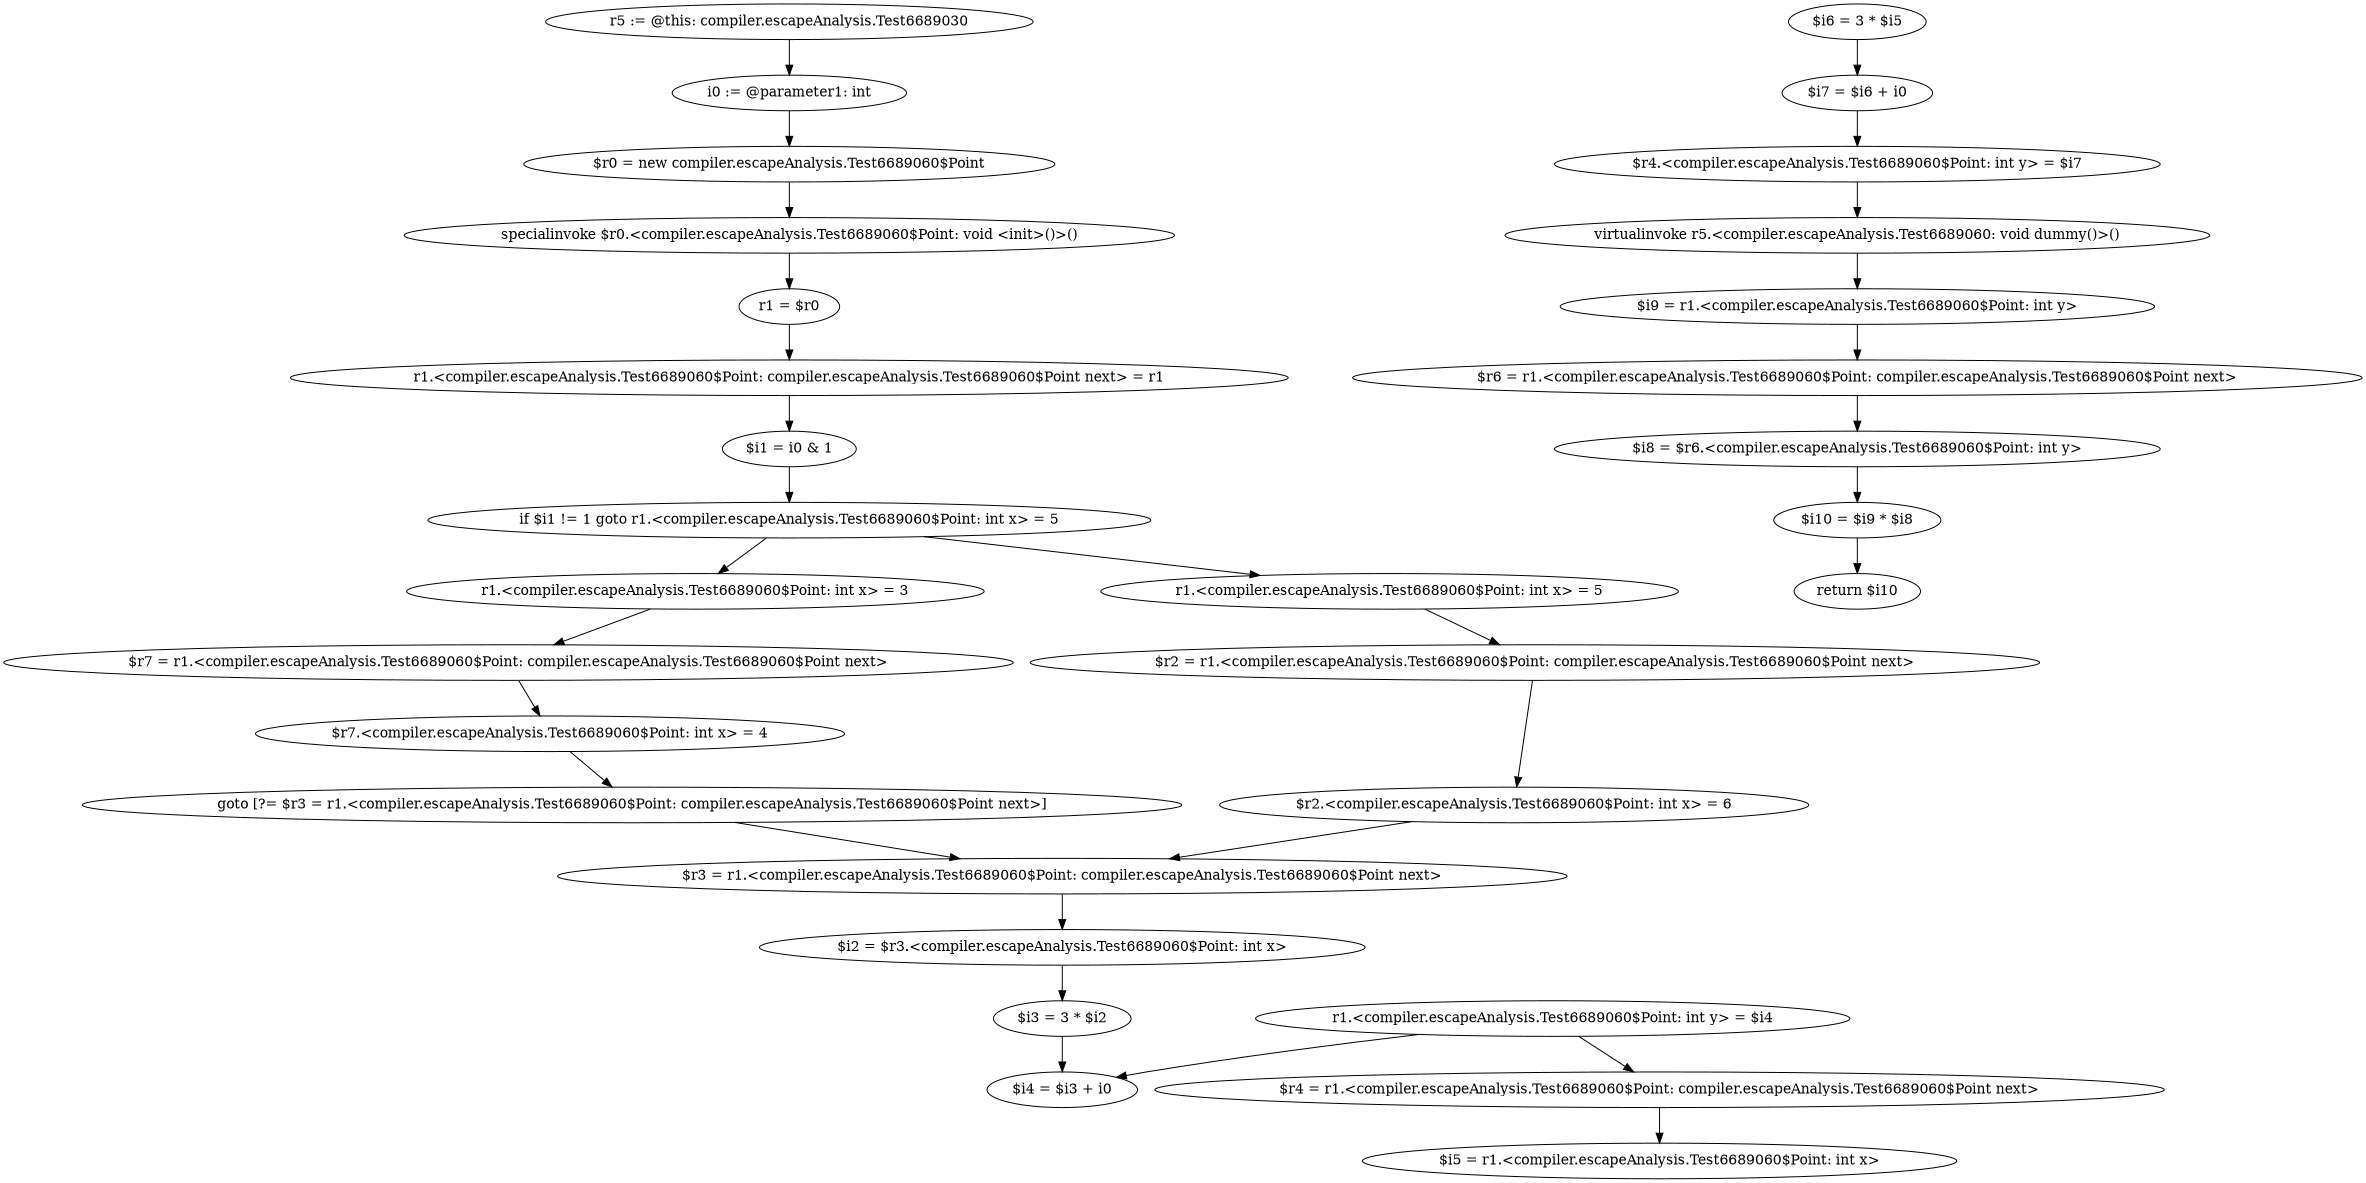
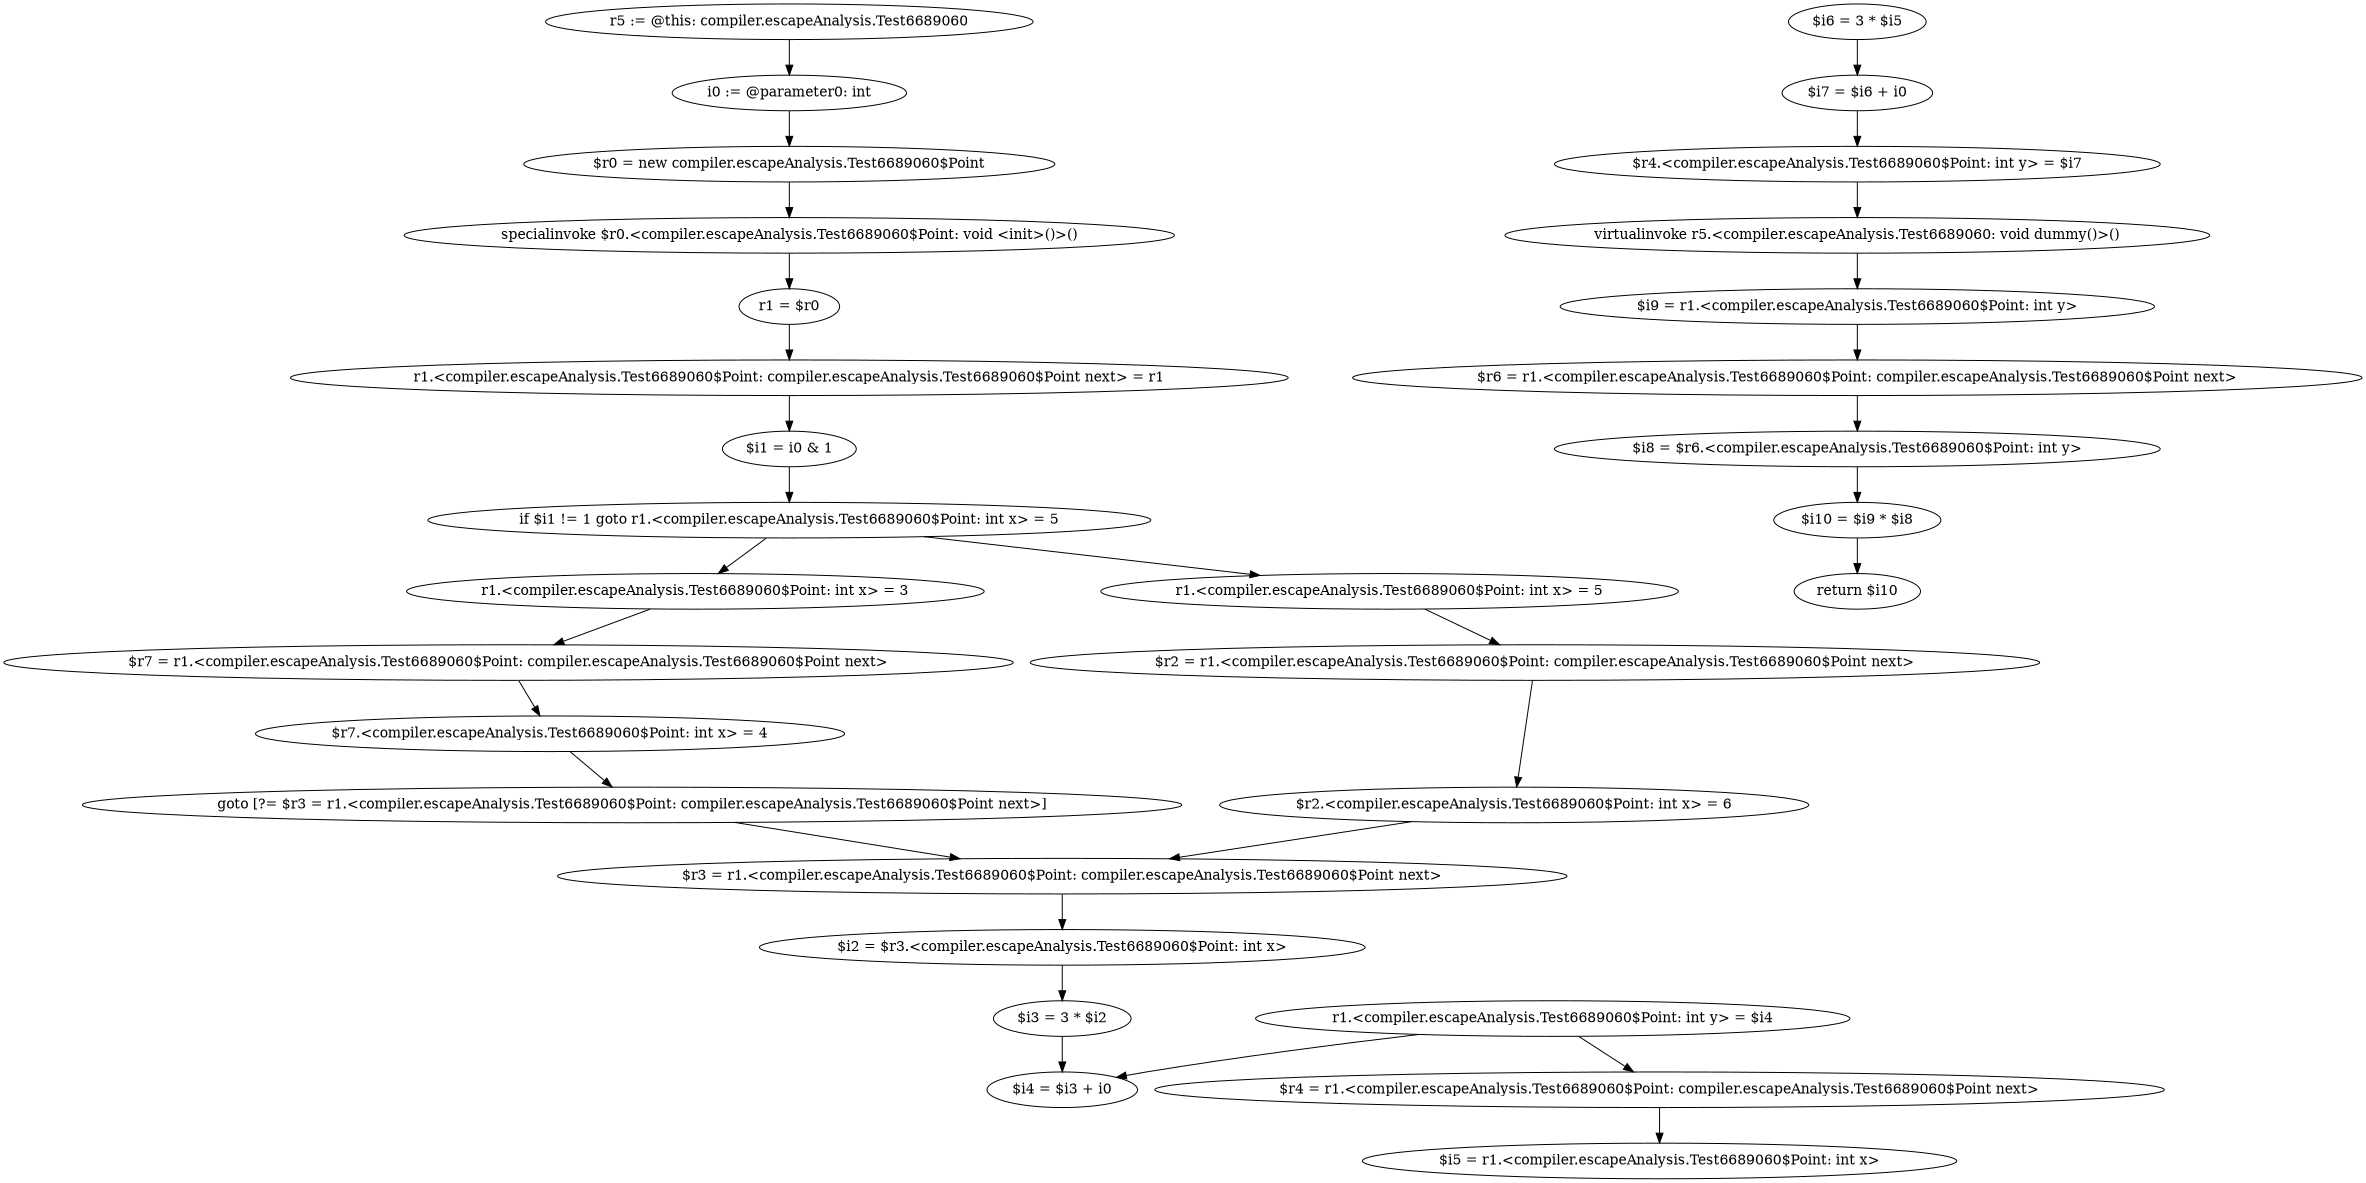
  digraph {
-   "r5 := @this: compiler.escapeAnalysis.Test6689060" [label="r5 := @this: compiler.escapeAnalysis.Test6689030"]
-   "i0 := @parameter0: int" [label="i0 := @parameter1: int"]
+   "r5 := @this: compiler.escapeAnalysis.Test6689060"
+   "i0 := @parameter0: int"
    "$r0 = new compiler.escapeAnalysis.Test6689060$Point"
    "specialinvoke $r0.<compiler.escapeAnalysis.Test6689060$Point: void <init>()>()"
    "r1 = $r0"
    "r1.<compiler.escapeAnalysis.Test6689060$Point: compiler.escapeAnalysis.Test6689060$Point next> = r1"
    "$i1 = i0 & 1"
    "if $i1 != 1 goto r1.<compiler.escapeAnalysis.Test6689060$Point: int x> = 5"
    "r1.<compiler.escapeAnalysis.Test6689060$Point: int x> = 3"
    "r1.<compiler.escapeAnalysis.Test6689060$Point: int x> = 5"
    "$r7 = r1.<compiler.escapeAnalysis.Test6689060$Point: compiler.escapeAnalysis.Test6689060$Point next>"
    "$r2 = r1.<compiler.escapeAnalysis.Test6689060$Point: compiler.escapeAnalysis.Test6689060$Point next>"
    "$r7.<compiler.escapeAnalysis.Test6689060$Point: int x> = 4"
    "goto [?= $r3 = r1.<compiler.escapeAnalysis.Test6689060$Point: compiler.escapeAnalysis.Test6689060$Point next>]"
    "$r3 = r1.<compiler.escapeAnalysis.Test6689060$Point: compiler.escapeAnalysis.Test6689060$Point next>"
    "$i2 = $r3.<compiler.escapeAnalysis.Test6689060$Point: int x>"
    "$r2.<compiler.escapeAnalysis.Test6689060$Point: int x> = 6"
    "$i3 = 3 * $i2"
    "$i4 = $i3 + i0"
    "r1.<compiler.escapeAnalysis.Test6689060$Point: int y> = $i4"
    "$r4 = r1.<compiler.escapeAnalysis.Test6689060$Point: compiler.escapeAnalysis.Test6689060$Point next>"
    "$i5 = r1.<compiler.escapeAnalysis.Test6689060$Point: int x>"
    "$i6 = 3 * $i5"
    "$i7 = $i6 + i0"
    "$r4.<compiler.escapeAnalysis.Test6689060$Point: int y> = $i7"
    "virtualinvoke r5.<compiler.escapeAnalysis.Test6689060: void dummy()>()"
    "$i9 = r1.<compiler.escapeAnalysis.Test6689060$Point: int y>"
    "$r6 = r1.<compiler.escapeAnalysis.Test6689060$Point: compiler.escapeAnalysis.Test6689060$Point next>"
    "$i8 = $r6.<compiler.escapeAnalysis.Test6689060$Point: int y>"
    "$i10 = $i9 * $i8"
    "return $i10"
    "r5 := @this: compiler.escapeAnalysis.Test6689060" -> "i0 := @parameter0: int"
    "i0 := @parameter0: int" -> "$r0 = new compiler.escapeAnalysis.Test6689060$Point"
    "$r0 = new compiler.escapeAnalysis.Test6689060$Point" -> "specialinvoke $r0.<compiler.escapeAnalysis.Test6689060$Point: void <init>()>()"
    "specialinvoke $r0.<compiler.escapeAnalysis.Test6689060$Point: void <init>()>()" -> "r1 = $r0"
    "r1 = $r0" -> "r1.<compiler.escapeAnalysis.Test6689060$Point: compiler.escapeAnalysis.Test6689060$Point next> = r1"
    "r1.<compiler.escapeAnalysis.Test6689060$Point: compiler.escapeAnalysis.Test6689060$Point next> = r1" -> "$i1 = i0 & 1"
    "$i1 = i0 & 1" -> "if $i1 != 1 goto r1.<compiler.escapeAnalysis.Test6689060$Point: int x> = 5"
    "if $i1 != 1 goto r1.<compiler.escapeAnalysis.Test6689060$Point: int x> = 5" -> "r1.<compiler.escapeAnalysis.Test6689060$Point: int x> = 3"
    "if $i1 != 1 goto r1.<compiler.escapeAnalysis.Test6689060$Point: int x> = 5" -> "r1.<compiler.escapeAnalysis.Test6689060$Point: int x> = 5"
    "r1.<compiler.escapeAnalysis.Test6689060$Point: int x> = 3" -> "$r7 = r1.<compiler.escapeAnalysis.Test6689060$Point: compiler.escapeAnalysis.Test6689060$Point next>"
    "r1.<compiler.escapeAnalysis.Test6689060$Point: int x> = 5" -> "$r2 = r1.<compiler.escapeAnalysis.Test6689060$Point: compiler.escapeAnalysis.Test6689060$Point next>"
    "$r7 = r1.<compiler.escapeAnalysis.Test6689060$Point: compiler.escapeAnalysis.Test6689060$Point next>" -> "$r7.<compiler.escapeAnalysis.Test6689060$Point: int x> = 4"
    "$r2 = r1.<compiler.escapeAnalysis.Test6689060$Point: compiler.escapeAnalysis.Test6689060$Point next>" -> "$r2.<compiler.escapeAnalysis.Test6689060$Point: int x> = 6"
    "$r7.<compiler.escapeAnalysis.Test6689060$Point: int x> = 4" -> "goto [?= $r3 = r1.<compiler.escapeAnalysis.Test6689060$Point: compiler.escapeAnalysis.Test6689060$Point next>]"
    "goto [?= $r3 = r1.<compiler.escapeAnalysis.Test6689060$Point: compiler.escapeAnalysis.Test6689060$Point next>]" -> "$r3 = r1.<compiler.escapeAnalysis.Test6689060$Point: compiler.escapeAnalysis.Test6689060$Point next>"
    "$r3 = r1.<compiler.escapeAnalysis.Test6689060$Point: compiler.escapeAnalysis.Test6689060$Point next>" -> "$i2 = $r3.<compiler.escapeAnalysis.Test6689060$Point: int x>"
    "$i2 = $r3.<compiler.escapeAnalysis.Test6689060$Point: int x>" -> "$i3 = 3 * $i2"
    "$r2.<compiler.escapeAnalysis.Test6689060$Point: int x> = 6" -> "$r3 = r1.<compiler.escapeAnalysis.Test6689060$Point: compiler.escapeAnalysis.Test6689060$Point next>"
    "$i3 = 3 * $i2" -> "$i4 = $i3 + i0"
    "r1.<compiler.escapeAnalysis.Test6689060$Point: int y> = $i4" -> "$i4 = $i3 + i0"
    "r1.<compiler.escapeAnalysis.Test6689060$Point: int y> = $i4" -> "$r4 = r1.<compiler.escapeAnalysis.Test6689060$Point: compiler.escapeAnalysis.Test6689060$Point next>"
    "$r4 = r1.<compiler.escapeAnalysis.Test6689060$Point: compiler.escapeAnalysis.Test6689060$Point next>" -> "$i5 = r1.<compiler.escapeAnalysis.Test6689060$Point: int x>"
    "$i6 = 3 * $i5" -> "$i7 = $i6 + i0"
    "$i7 = $i6 + i0" -> "$r4.<compiler.escapeAnalysis.Test6689060$Point: int y> = $i7"
    "$r4.<compiler.escapeAnalysis.Test6689060$Point: int y> = $i7" -> "virtualinvoke r5.<compiler.escapeAnalysis.Test6689060: void dummy()>()"
    "virtualinvoke r5.<compiler.escapeAnalysis.Test6689060: void dummy()>()" -> "$i9 = r1.<compiler.escapeAnalysis.Test6689060$Point: int y>"
    "$i9 = r1.<compiler.escapeAnalysis.Test6689060$Point: int y>" -> "$r6 = r1.<compiler.escapeAnalysis.Test6689060$Point: compiler.escapeAnalysis.Test6689060$Point next>"
    "$r6 = r1.<compiler.escapeAnalysis.Test6689060$Point: compiler.escapeAnalysis.Test6689060$Point next>" -> "$i8 = $r6.<compiler.escapeAnalysis.Test6689060$Point: int y>"
    "$i8 = $r6.<compiler.escapeAnalysis.Test6689060$Point: int y>" -> "$i10 = $i9 * $i8"
    "$i10 = $i9 * $i8" -> "return $i10"
  }
